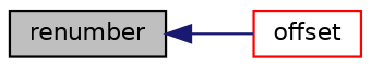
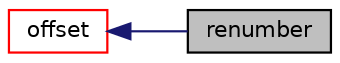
  digraph {
    rankdir=LR
    node [fontname=Helvetica fontsize=10 shape=record]
    n1 [color=black fillcolor=grey75 fontcolor=black height=0.2 label=renumber style=filled width=0.4]
    n2 [color=red height=0.2 label=offset width=0.4]
-   n1 -> n2 [color=midnightblue dir=back fontname=Helvetica fontsize=10 labelfontname=Helvetica labelfontsize=10 style=solid]
+   n2 -> n1 [color=midnightblue dir=back fontname=Helvetica fontsize=10 labelfontname=Helvetica labelfontsize=10 style=solid]
  }
